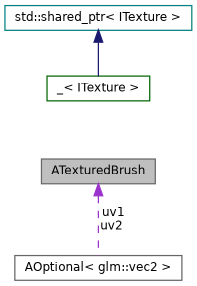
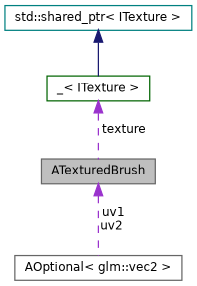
  digraph {
    node [color=gray40 fillcolor=white fontname=Helvetica fontsize=10 shape=record style=filled]
    edge [color=darkorchid3 dir=back fontname=Helvetica fontsize=10 labelfontname=Helvetica labelfontsize=10 style=dashed]
    n1 [fillcolor=grey75 fontcolor=black height=0.2 label=ATexturedBrush width=0.4]
    n2 [height=0.2 label="AOptional\< glm::vec2 \>" width=0.4]
    n3 [color=darkgreen height=0.2 label="_\< ITexture \>" width=0.4]
    n4 [color=teal height=0.2 label="std::shared_ptr\< ITexture \>" width=0.4]
    n1 -> n2 [label=" uv1\nuv2"]
+   n3 -> n1 [label=" texture"]
    n4 -> n3 [color=midnightblue style=solid]
  }
